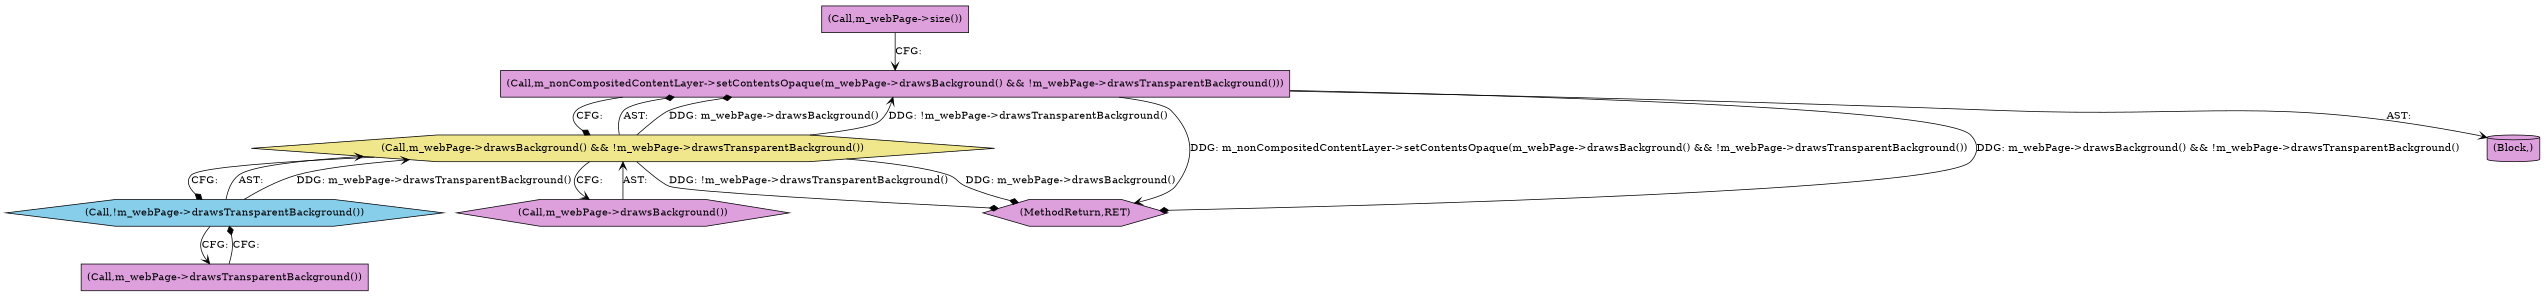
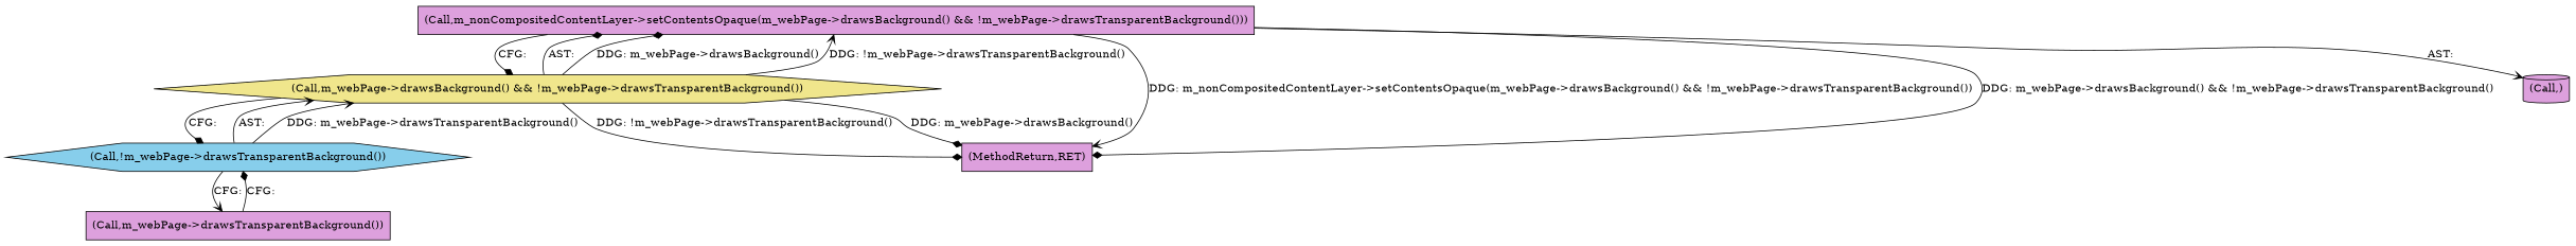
  digraph {
    node [fillcolor=plum shape=hexagon style=filled]
    edge [arrowhead=vee]
    n1 [label="(Call,m_nonCompositedContentLayer->setContentsOpaque(m_webPage->drawsBackground() && !m_webPage->drawsTransparentBackground()))" shape=box]
    n2 [fillcolor=khaki label="(Call,m_webPage->drawsBackground() && !m_webPage->drawsTransparentBackground())"]
-   n3 [label="(MethodReturn,RET)"]
-   n4 [label="(Block,)" shape=cylinder]
+   n3 [label="(MethodReturn,RET)" shape=box]
+   n4 [label="(Call,)" shape=cylinder]
    n5 [fillcolor=skyblue label="(Call,!m_webPage->drawsTransparentBackground())"]
-   n6 [label="(Call,m_webPage->drawsBackground())"]
    n7 [label="(Call,m_webPage->drawsTransparentBackground())" shape=box]
-   n8 [label="(Call,m_webPage->size())" shape=box]
    n1 -> n2 [arrowhead=diamond label="CFG: "]
    n1 -> n3 [label="DDG: m_nonCompositedContentLayer->setContentsOpaque(m_webPage->drawsBackground() && !m_webPage->drawsTransparentBackground())"]
    n1 -> n3 [arrowhead=diamond label="DDG: m_webPage->drawsBackground() && !m_webPage->drawsTransparentBackground()"]
    n1 -> n4 [label="AST: "]
    n2 -> n1 [arrowhead=diamond label="AST: "]
    n2 -> n1 [arrowhead=diamond label="DDG: m_webPage->drawsBackground()"]
    n2 -> n1 [label="DDG: !m_webPage->drawsTransparentBackground()"]
    n2 -> n3 [arrowhead=diamond label="DDG: !m_webPage->drawsTransparentBackground()"]
    n2 -> n3 [arrowhead=diamond label="DDG: m_webPage->drawsBackground()"]
    n2 -> n5 [arrowhead=diamond label="CFG: "]
-   n2 -> n6 [label="CFG: "]
    n5 -> n2 [label="AST: "]
    n5 -> n2 [label="DDG: m_webPage->drawsTransparentBackground()"]
    n5 -> n7 [label="CFG: "]
-   n6 -> n2 [label="AST: "]
    n7 -> n5 [arrowhead=diamond label="CFG: "]
-   n8 -> n1 [label="CFG: "]
  }
